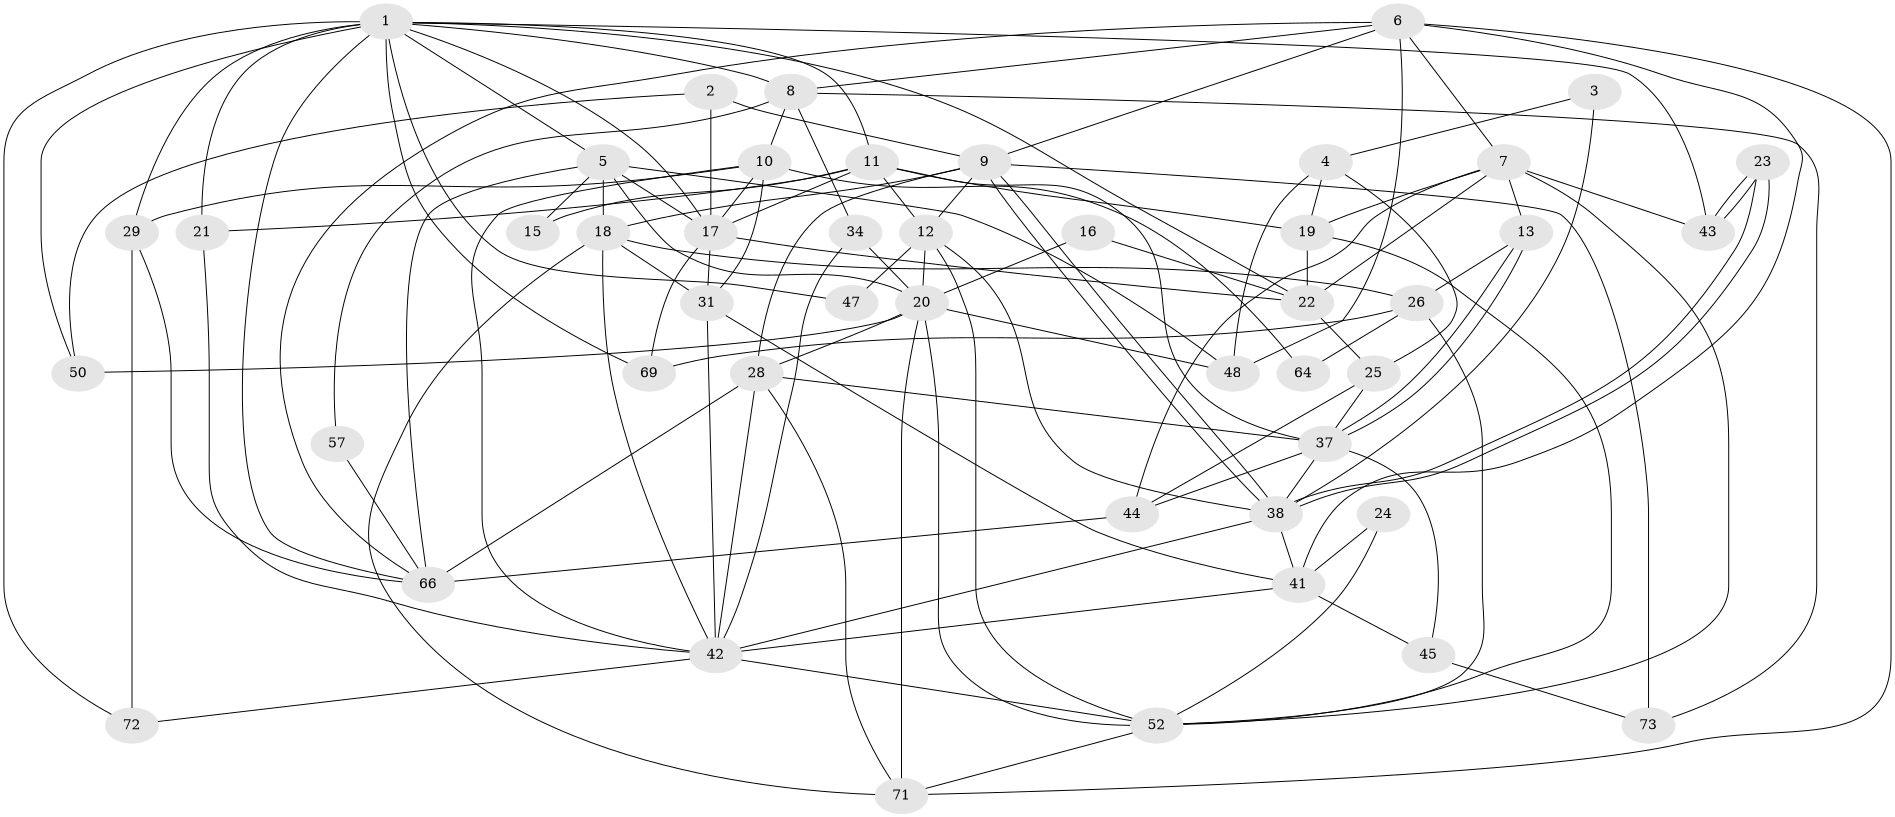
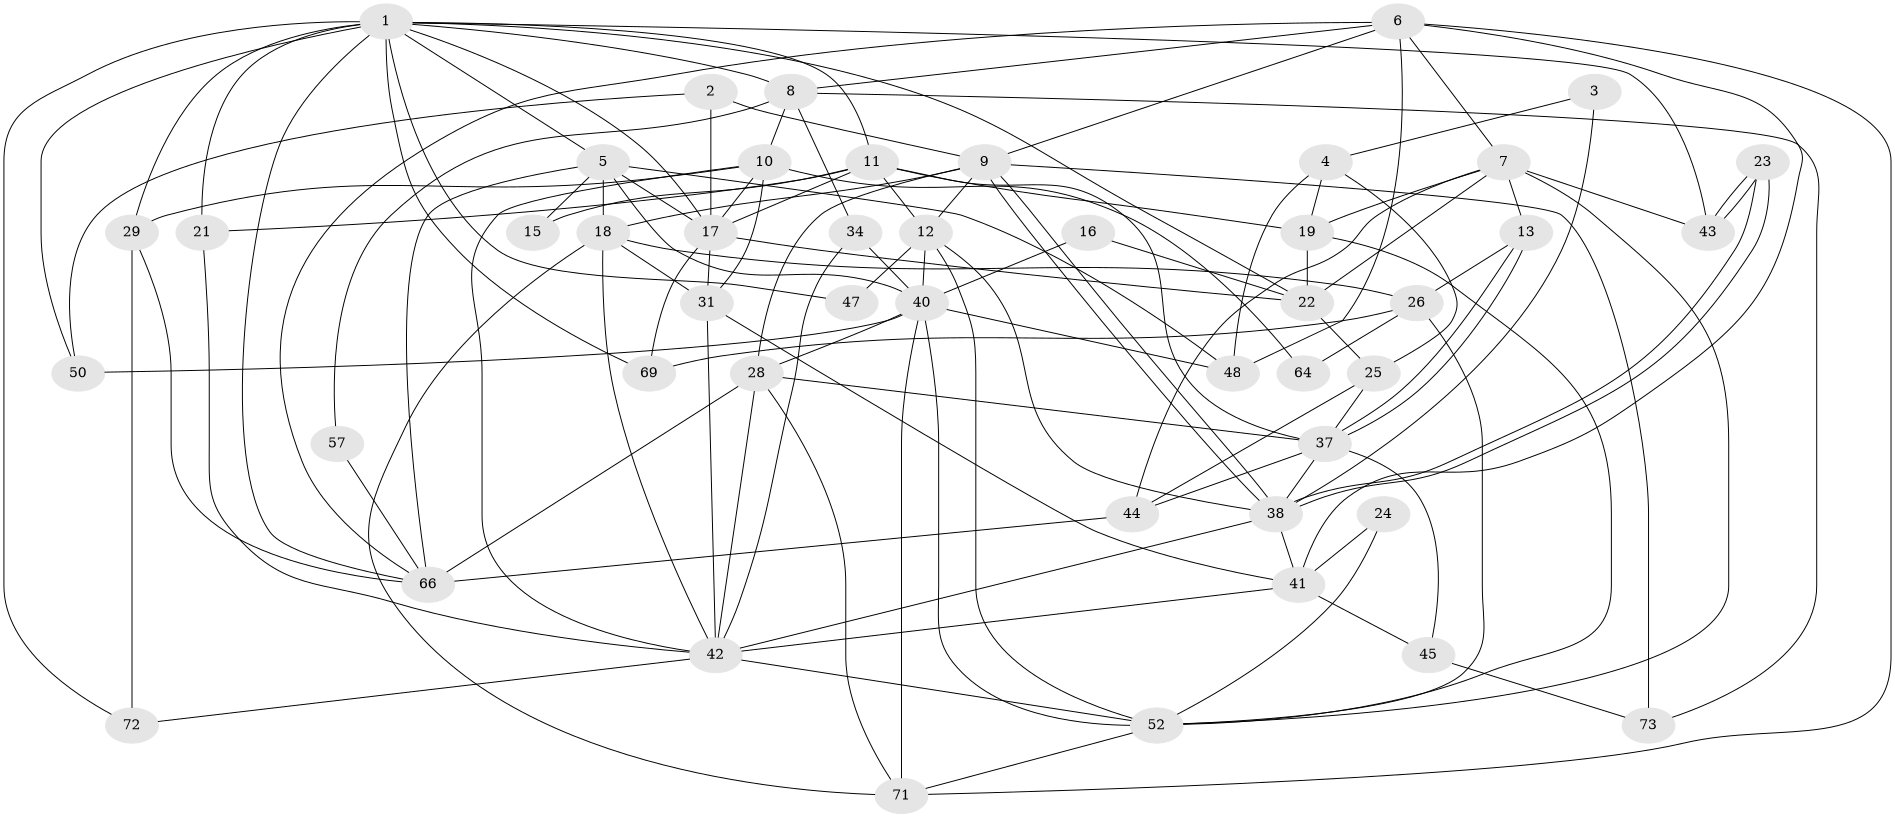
  graph {
    node [color=gray90 style=filled]
    1 [super="+33"]
    5 [super="+40"]
    8 [super="+35"]
    11 [super="+62"]
    17 [super="+61"]
    21
    22 [super="+39"]
    29 [super="+59"]
    43
    47
    50 [super="+53"]
    66 [super="+75"]
    69
    72
    48
    15
    18 [super="+32"]
-   20 [super="+51"]
+   20 [super="+51" label=40]
    10 [super="+60"]
    n20 [label=34]
    57
    73
    19 [super="+34"]
    12 [super="+49"]
    37 [super="+55"]
    31 [super="+56"]
    42 [super="+54"]
    25
    9 [super="+58"]
    38 [super="+65"]
    28 [super="+68"]
    2
    4 [super="+46"]
    3
    41 [super="+67"]
    52 [super="+70"]
    44 [super="+74"]
    71
    26 [super="+36"]
    6 [super="+63"]
    7 [super="+30"]
    13 [super="+27"]
    45
    64
    16
    23
    24
    1 -- 5
    1 -- 8
    1 -- 11
    1 -- 17
    1 -- 21
    1 -- 22
    1 -- 29 [weight=2]
    1 -- 43
    1 -- 47
    1 -- 50
    1 -- 66
    1 -- 69
    1 -- 72
    5 -- 17
    5 -- 66
    5 -- 48
    5 -- 15
    5 -- 18
    5 -- 20
    8 -- 10
    8 -- n20
    8 -- 57
    8 -- 73
    11 -- 17
    11 -- 21
    11 -- 15
    11 -- 19
    11 -- 12
    11 -- 37
    17 -- 22
    17 -- 69
    17 -- 31
    21 -- 42
    22 -- 25
    29 -- 66
    29 -- 72
    18 -- 31
    18 -- 42
    18 -- 71
    18 -- 26
    20 -- 50
    20 -- 48
    20 -- 28
    20 -- 52
    20 -- 71
    10 -- 17
    10 -- 29
    10 -- 31
    10 -- 42
    10 -- 64
    n20 -- 20
    n20 -- 42
    57 -- 66
    19 -- 22
    19 -- 52
    12 -- 47
    12 -- 20
    12 -- 38
    12 -- 52
    37 -- 38
    37 -- 44
    37 -- 45
    31 -- 42
    31 -- 41
    42 -- 72
    42 -- 52
    25 -- 37
    25 -- 44
    9 -- 18
    9 -- 73
    9 -- 12
    9 -- 38
    9 -- 38
    9 -- 28
    38 -- 42
    38 -- 41
    28 -- 66
    28 -- 37
    28 -- 42
    28 -- 71
    2 -- 17
    2 -- 50
    2 -- 9
    4 -- 48
    4 -- 19
    4 -- 25
    3 -- 38
    3 -- 4
    41 -- 42
    41 -- 45
    52 -- 71
    44 -- 66
    26 -- 69
    26 -- 52
    26 -- 64
    6 -- 8
    6 -- 66
    6 -- 48
    6 -- 9
    6 -- 41
    6 -- 71
    6 -- 7
    7 -- 22
    7 -- 43
    7 -- 19
    7 -- 52
    7 -- 44
    7 -- 13 [weight=2]
    13 -- 37
    13 -- 37
    13 -- 26
    45 -- 73
    16 -- 22
    16 -- 20
    23 -- 43
    23 -- 43
    23 -- 38
    23 -- 38
    24 -- 41
    24 -- 52
  }
